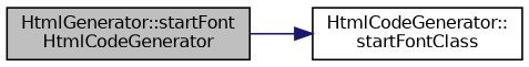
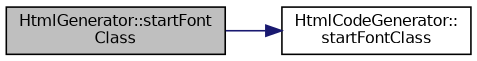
  digraph {
    rankdir=LR
    node [color=black fontname=Helvetica fontsize=10 shape=record style=filled]
-   n1 [fillcolor=grey75 fontcolor=black height=0.2 label="HtmlGenerator::startFont\lHtmlCodeGenerator" width=0.4]
+   n1 [fillcolor=grey75 fontcolor=black height=0.2 label="HtmlGenerator::startFont\lClass" width=0.4]
    n2 [fillcolor=white height=0.2 label="HtmlCodeGenerator::\lstartFontClass" width=0.4]
    n1 -> n2 [color=midnightblue fontname=Helvetica fontsize=10 labelfontname=Helvetica labelfontsize=10 style=solid]
  }
